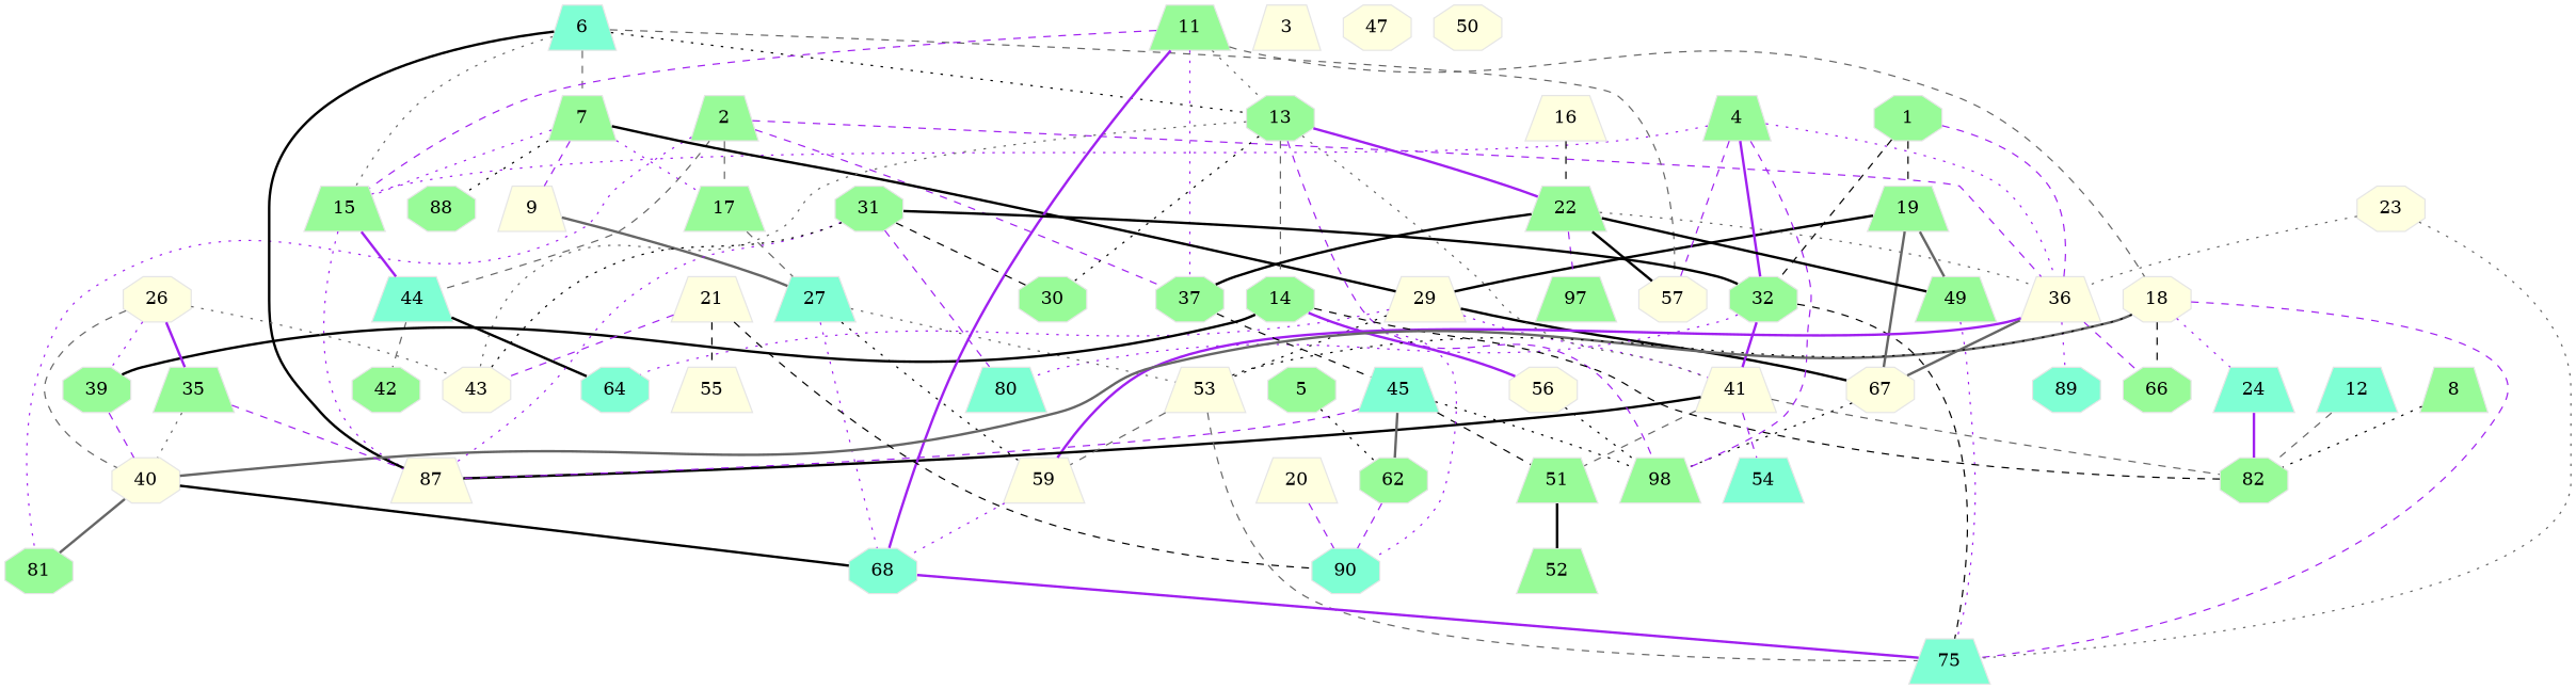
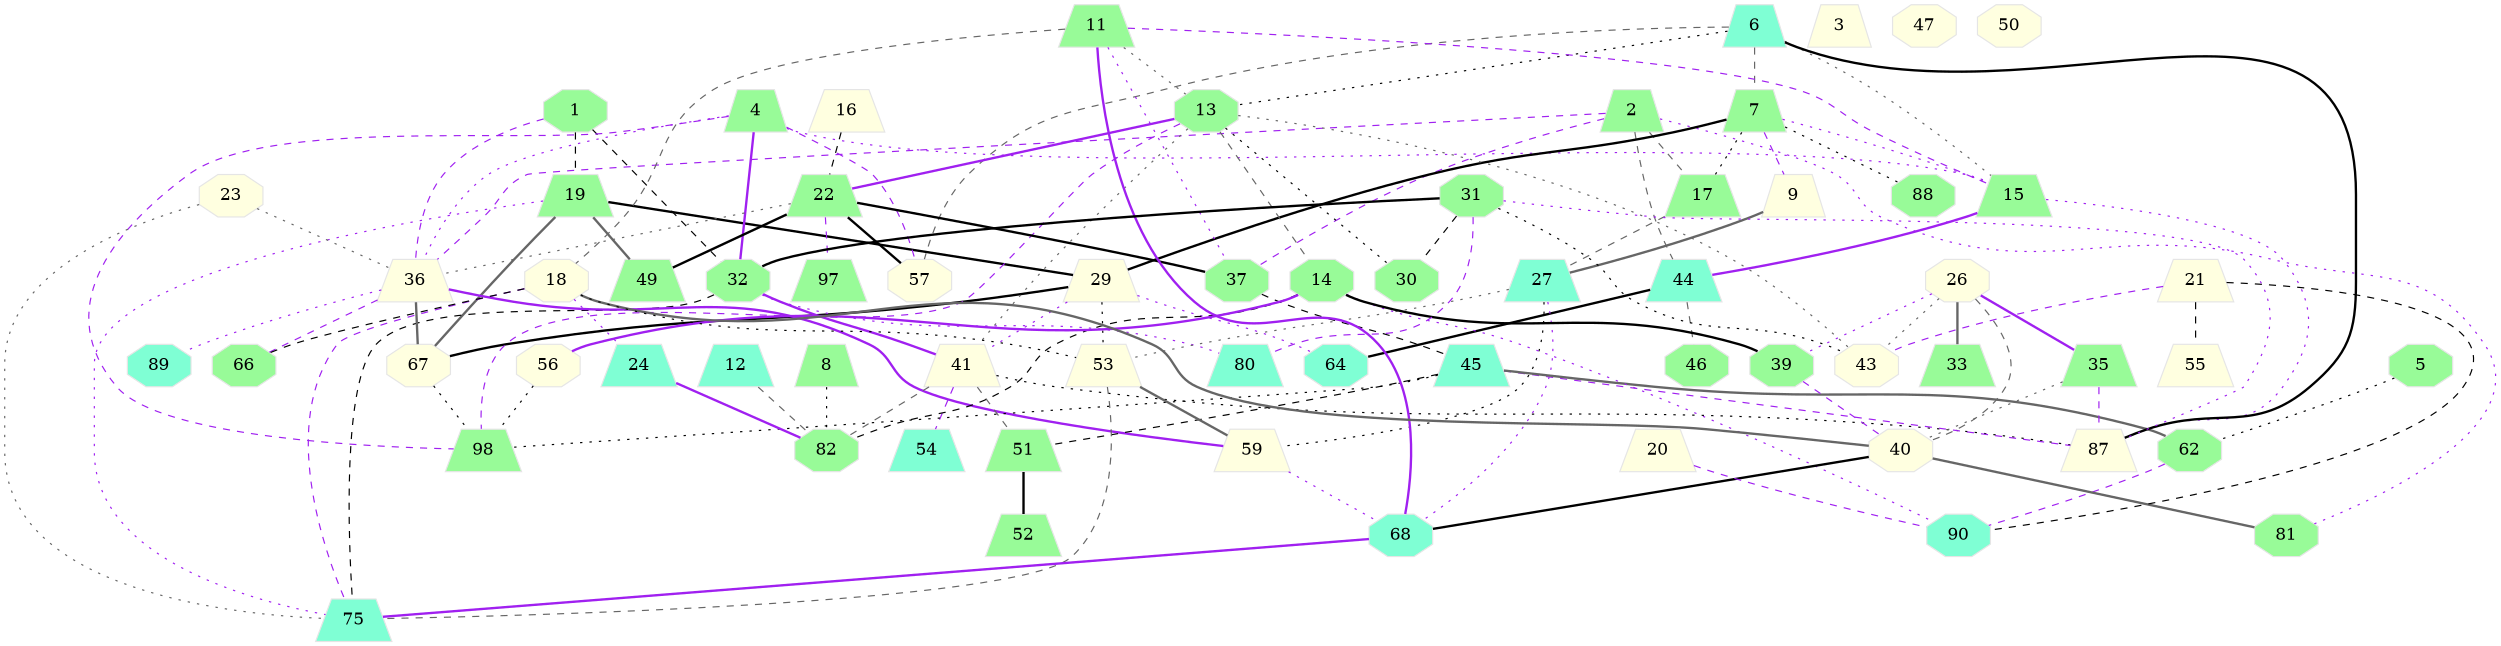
  graph {
    node [color=gray90 fillcolor=palegreen shape=trapezium style=filled]
    edge [color=purple style=dashed]
    19 [super="+69"]
    29 [fillcolor=lightyellow super="+76"]
    n3 [fillcolor=aquamarine label=75 super="+88"]
    49 [super="+61"]
    67 [fillcolor=lightyellow shape=octagon super="+78"]
    1 [shape=octagon]
    32 [shape=octagon super="+42"]
    36 [fillcolor=lightyellow super="+38"]
    41 [fillcolor=lightyellow super="+48"]
    80 [fillcolor=aquamarine]
    59 [fillcolor=lightyellow super="+93"]
    66 [shape=octagon]
    89 [fillcolor=aquamarine shape=octagon]
    2 [super="+60"]
    17
    37 [shape=octagon super="+92"]
    44 [fillcolor=aquamarine super="+101"]
    81 [shape=octagon]
    27 [fillcolor=aquamarine super="+86"]
    45 [fillcolor=aquamarine super="+79"]
    64 [fillcolor=aquamarine shape=octagon]
-   46 [shape=octagon label=42]
+   46 [shape=octagon]
    3 [fillcolor=lightyellow]
    4 [super="+75"]
    15 [super="+74"]
    57 [fillcolor=lightyellow shape=octagon]
    98 [super="+102"]
    87 [fillcolor=lightyellow super="+100"]
    62 [shape=octagon super="+83"]
    90 [fillcolor=aquamarine shape=octagon]
    5 [shape=octagon]
    6 [fillcolor=aquamarine super="+63"]
    7 [super="+10"]
    13 [shape=octagon super="+25"]
    9 [fillcolor=lightyellow]
    n36 [label=88 shape=octagon]
    14 [shape=octagon super="+34"]
    22 [super="+65"]
    30 [shape=octagon]
    43 [fillcolor=lightyellow shape=octagon super="+96"]
    39 [shape=octagon]
    40 [fillcolor=lightyellow shape=octagon super="+95"]
    53 [fillcolor=lightyellow super="+72"]
    82 [shape=octagon super="+99"]
    8
    68 [fillcolor=aquamarine shape=octagon super="+71"]
    11 [super="+84"]
    18 [fillcolor=lightyellow shape=octagon super="+73"]
    24 [fillcolor=aquamarine]
    12 [fillcolor=aquamarine]
    56 [fillcolor=lightyellow shape=octagon]
    97
    51 [super="+70"]
    54 [fillcolor=aquamarine]
    16 [fillcolor=lightyellow]
    20 [fillcolor=lightyellow]
    21 [fillcolor=lightyellow super="+77"]
    55 [fillcolor=lightyellow]
    23 [fillcolor=lightyellow shape=octagon]
    26 [fillcolor=lightyellow shape=octagon super="+91"]
+   33
    35
    31 [shape=octagon super="+94"]
    52
    47 [fillcolor=lightyellow shape=octagon]
    50 [fillcolor=lightyellow shape=octagon]
    19 -- 29 [color=black style=bold]
-   49 -- n3 [style=dotted]
+   19 -- n3 [style=dotted]
    19 -- 49 [color=gray40 style=bold]
    19 -- 67 [color=gray40 style=bold]
    29 -- 67 [color=black style=bold]
    29 -- 41 [style=dotted]
    29 -- 64 [style=dotted]
    29 -- 53 [color=black style=dotted]
    67 -- 98 [color=black style=dotted]
    1 -- 19 [color=black]
    1 -- 32 [color=black]
    1 -- 36
    32 -- n3 [color=black weight=2]
    32 -- 41 [style=bold]
    32 -- 80 [style=dotted]
    36 -- 67 [color=gray40 style=bold]
    36 -- 59 [style=bold]
    36 -- 66
    36 -- 89 [style=dotted weight=2]
-   41 -- 87 [color=black style=bold]
+   41 -- 87 [color=black style=dotted]
    41 -- 82 [color=gray40]
    41 -- 51 [color=gray40 weight=2]
    41 -- 54
    59 -- 68 [style=dotted]
    2 -- 36
    2 -- 17 [color=gray40]
    2 -- 37
    2 -- 44 [color=gray40]
    2 -- 81 [style=dotted]
    17 -- 27 [color=gray40]
    37 -- 45 [color=black]
    44 -- 64 [color=black style=bold]
    44 -- 46 [color=gray40]
    27 -- 59 [color=black style=dotted]
    27 -- 53 [color=gray40 style=dotted]
    27 -- 68 [style=dotted]
    45 -- 98 [color=black style=dotted]
    45 -- 87
    45 -- 62 [color=gray40 style=bold]
    45 -- 51 [color=black]
    4 -- 32 [style=bold]
    4 -- 36 [style=dotted]
    4 -- 15 [style=dotted]
    4 -- 57
    4 -- 98
    15 -- 44 [style=bold]
    15 -- 87 [style=dotted]
    62 -- 90
    5 -- 62 [color=black style=dotted]
    6 -- 15 [color=gray40 style=dotted]
    6 -- 57 [color=gray40]
    6 -- 87 [color=black style=bold]
    6 -- 7 [color=gray40]
    6 -- 13 [color=black style=dotted]
    7 -- 29 [color=black style=bold]
-   7 -- 17 [style=dotted weight=2]
+   7 -- 17 [color=black style=dotted weight=2]
    7 -- 15 [style=dotted]
    7 -- 9
    7 -- n36 [color=black style=dotted]
    13 -- 41 [color=gray40 style=dotted]
    13 -- 98 [weight=2]
    13 -- 14 [color=gray40]
    13 -- 22 [style=bold]
    13 -- 30 [color=black style=dotted]
    13 -- 43 [color=gray40 style=dotted]
    9 -- 27 [color=gray40 style=bold]
    14 -- 90 [style=dotted]
    14 -- 39 [color=black style=bold]
    14 -- 82 [color=black]
    14 -- 56 [style=bold]
    22 -- 49 [color=black style=bold]
    22 -- 36 [color=gray40 style=dotted]
    22 -- 37 [color=black style=bold]
    22 -- 57 [color=black style=bold]
    22 -- 97
    39 -- 40
    40 -- 81 [color=gray40 style=bold]
    40 -- 68 [color=black style=bold]
    53 -- n3 [color=gray40 weight=2]
-   53 -- 59 [color=gray40]
+   53 -- 59 [color=gray40 style=bold]
    8 -- 82 [color=black style=dotted]
    68 -- n3 [style=bold]
    11 -- 37 [style=dotted]
    11 -- 15
    11 -- 13 [color=gray40 style=dotted]
    11 -- 68 [style=bold]
    11 -- 18 [color=gray40]
    18 -- n3
    18 -- 66 [color=black]
    18 -- 40 [color=gray40 style=bold]
    18 -- 53 [color=black style=dotted]
    18 -- 24 [style=dotted]
    24 -- 82 [style=bold]
    12 -- 82 [color=gray40]
    56 -- 98 [color=black style=dotted]
    51 -- 52 [color=black style=bold]
    16 -- 22 [color=black]
    20 -- 90
    21 -- 90 [color=black]
    21 -- 43
    21 -- 55 [color=black]
    23 -- n3 [color=gray40 style=dotted]
    23 -- 36 [color=gray40 style=dotted]
    26 -- 43 [color=gray40 style=dotted]
    26 -- 39 [style=dotted]
    26 -- 40 [color=gray40]
+   26 -- 33 [color=gray40 style=bold]
    26 -- 35 [style=bold]
    35 -- 87
    35 -- 40 [color=gray40 style=dotted]
    31 -- 32 [color=black style=bold]
    31 -- 80
    31 -- 87 [style=dotted]
    31 -- 30 [color=black]
    31 -- 43 [color=black style=dotted]
  }
